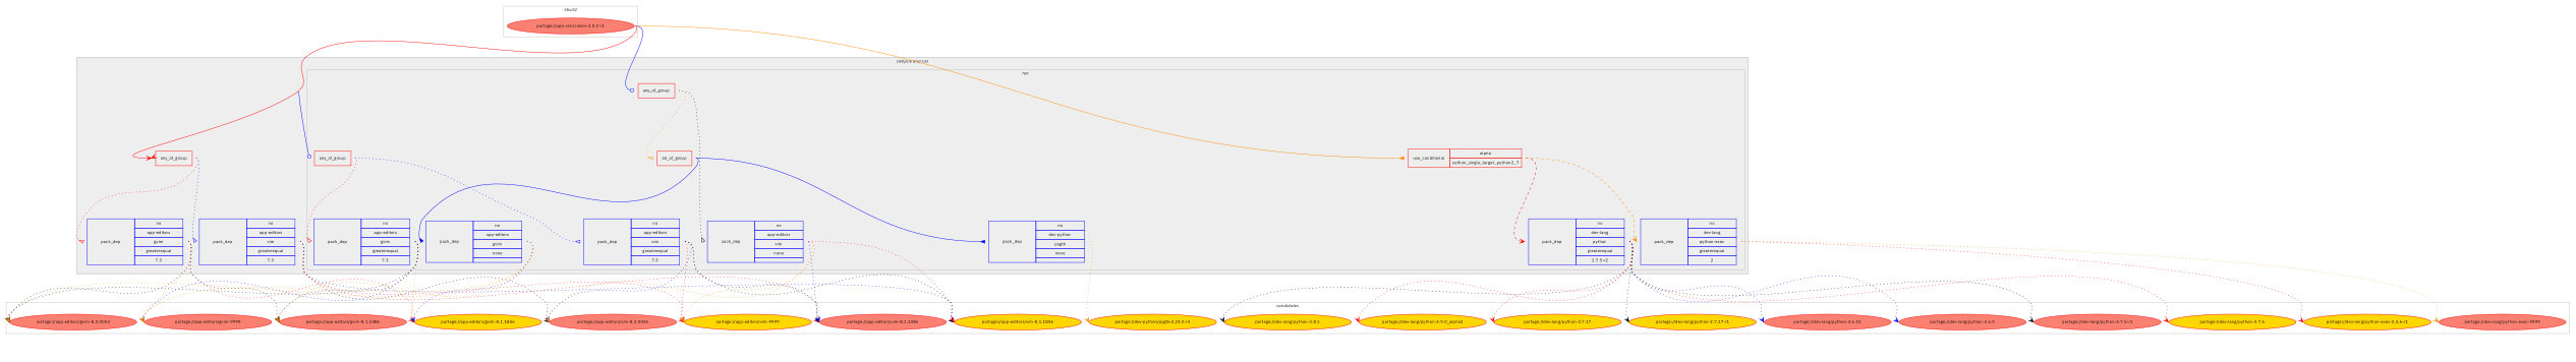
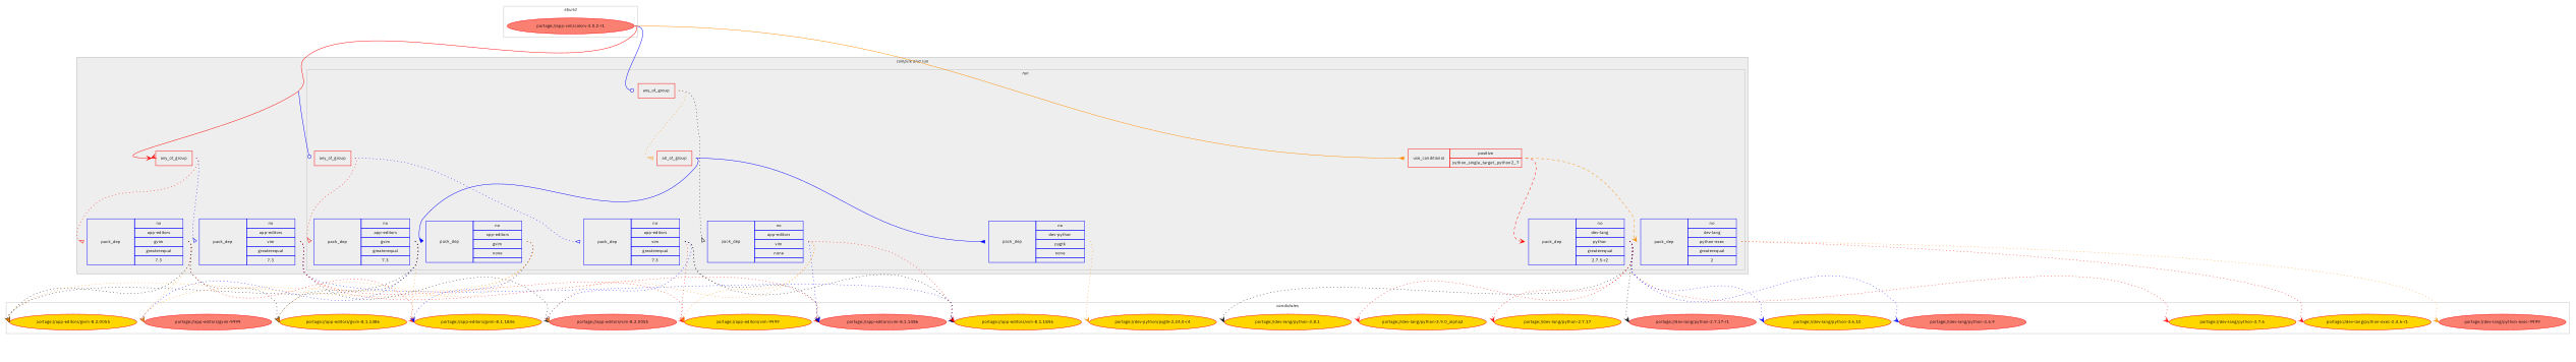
  digraph {
    compound=true
    concentrate=true
    fontname="IBM Plex Sans"
    fontsize=10
    newrank=true
    rankdir=TB
    ranksep=1.5
    node [color=red fontname="IBM Plex Sans" fontsize=10 style=filled]
    edge [arrowhead=vee color=red fontname="IBM Plex Sans" headport=w style=dotted tailport=e weight=100]
    n1 [fillcolor=salmon label="portage://app-vim/colorv-3.0.2-r1" width=4]
    n2 [color=blue label=<<TABLE BORDER="0" CELLBORDER="1" CELLSPACING="0" CELLPADDING="4" WIDTH="220"><TR><TD ROWSPAN="6" CELLPADDING="30">pack_dep</TD></TR><TR><TD WIDTH="110">no</TD></TR><TR><TD>app-editors</TD></TR><TR><TD>vim</TD></TR><TR><TD>greaterequal</TD></TR><TR><TD>7.3</TD></TR></TABLE>> shape=none style=""]
    n3 [color=blue label=<<TABLE BORDER="0" CELLBORDER="1" CELLSPACING="0" CELLPADDING="4" WIDTH="220"><TR><TD ROWSPAN="6" CELLPADDING="30">pack_dep</TD></TR><TR><TD WIDTH="110">no</TD></TR><TR><TD>app-editors</TD></TR><TR><TD>gvim</TD></TR><TR><TD>greaterequal</TD></TR><TR><TD>7.3</TD></TR></TABLE>> shape=none style=""]
    n4 [label=<<TABLE BORDER="0" CELLBORDER="1" CELLSPACING="0" CELLPADDING="4"><TR><TD CELLPADDING="10">any_of_group</TD></TR></TABLE>> shape=none style=""]
    n5 [color=blue label=<<TABLE BORDER="0" CELLBORDER="1" CELLSPACING="0" CELLPADDING="4" WIDTH="220"><TR><TD ROWSPAN="6" CELLPADDING="30">pack_dep</TD></TR><TR><TD WIDTH="110">no</TD></TR><TR><TD>app-editors</TD></TR><TR><TD>vim</TD></TR><TR><TD>greaterequal</TD></TR><TR><TD>7.3</TD></TR></TABLE>> shape=none style=""]
    n6 [color=blue label=<<TABLE BORDER="0" CELLBORDER="1" CELLSPACING="0" CELLPADDING="4" WIDTH="220"><TR><TD ROWSPAN="6" CELLPADDING="30">pack_dep</TD></TR><TR><TD WIDTH="110">no</TD></TR><TR><TD>app-editors</TD></TR><TR><TD>gvim</TD></TR><TR><TD>greaterequal</TD></TR><TR><TD>7.3</TD></TR></TABLE>> shape=none style=""]
    n7 [label=<<TABLE BORDER="0" CELLBORDER="1" CELLSPACING="0" CELLPADDING="4"><TR><TD CELLPADDING="10">any_of_group</TD></TR></TABLE>> shape=none style=""]
    n8 [color=blue label=<<TABLE BORDER="0" CELLBORDER="1" CELLSPACING="0" CELLPADDING="4" WIDTH="220"><TR><TD ROWSPAN="6" CELLPADDING="30">pack_dep</TD></TR><TR><TD WIDTH="110">no</TD></TR><TR><TD>app-editors</TD></TR><TR><TD>vim</TD></TR><TR><TD>none</TD></TR><TR><TD></TD></TR></TABLE>> shape=none style=""]
    n9 [color=blue label=<<TABLE BORDER="0" CELLBORDER="1" CELLSPACING="0" CELLPADDING="4" WIDTH="220"><TR><TD ROWSPAN="6" CELLPADDING="30">pack_dep</TD></TR><TR><TD WIDTH="110">no</TD></TR><TR><TD>app-editors</TD></TR><TR><TD>gvim</TD></TR><TR><TD>none</TD></TR><TR><TD></TD></TR></TABLE>> shape=none style=""]
    n10 [color=blue label=<<TABLE BORDER="0" CELLBORDER="1" CELLSPACING="0" CELLPADDING="4" WIDTH="220"><TR><TD ROWSPAN="6" CELLPADDING="30">pack_dep</TD></TR><TR><TD WIDTH="110">no</TD></TR><TR><TD>dev-python</TD></TR><TR><TD>pygtk</TD></TR><TR><TD>none</TD></TR><TR><TD></TD></TR></TABLE>> shape=none style=""]
    n11 [label=<<TABLE BORDER="0" CELLBORDER="1" CELLSPACING="0" CELLPADDING="4"><TR><TD CELLPADDING="10">all_of_group</TD></TR></TABLE>> shape=none style=""]
    n12 [label=<<TABLE BORDER="0" CELLBORDER="1" CELLSPACING="0" CELLPADDING="4"><TR><TD CELLPADDING="10">any_of_group</TD></TR></TABLE>> shape=none style=""]
    n13 [color=blue label=<<TABLE BORDER="0" CELLBORDER="1" CELLSPACING="0" CELLPADDING="4" WIDTH="220"><TR><TD ROWSPAN="6" CELLPADDING="30">pack_dep</TD></TR><TR><TD WIDTH="110">no</TD></TR><TR><TD>dev-lang</TD></TR><TR><TD>python</TD></TR><TR><TD>greaterequal</TD></TR><TR><TD>2.7.5-r2</TD></TR></TABLE>> shape=none style=""]
    n14 [color=blue label=<<TABLE BORDER="0" CELLBORDER="1" CELLSPACING="0" CELLPADDING="4" WIDTH="220"><TR><TD ROWSPAN="6" CELLPADDING="30">pack_dep</TD></TR><TR><TD WIDTH="110">no</TD></TR><TR><TD>dev-lang</TD></TR><TR><TD>python-exec</TD></TR><TR><TD>greaterequal</TD></TR><TR><TD>2</TD></TR></TABLE>> shape=none style=""]
-   n15 [label=<<TABLE BORDER="0" CELLBORDER="1" CELLSPACING="0" CELLPADDING="4"><TR><TD ROWSPAN="3" CELLPADDING="10">use_conditional</TD></TR><TR><TD>alpha</TD></TR><TR><TD>python_single_target_python2_7</TD></TR></TABLE>> shape=none style=""]
+   n15 [label=<<TABLE BORDER="0" CELLBORDER="1" CELLSPACING="0" CELLPADDING="4"><TR><TD ROWSPAN="3" CELLPADDING="10">use_conditional</TD></TR><TR><TD>positive</TD></TR><TR><TD>python_single_target_python2_7</TD></TR></TABLE>> shape=none style=""]
    n16 [fillcolor=gold label="portage://app-editors/vim-9999" width=4]
    n17 [fillcolor=salmon label="portage://app-editors/vim-8.2.0055" width=4]
    n18 [fillcolor=gold label="portage://app-editors/vim-8.1.1846" width=4]
    n19 [fillcolor=salmon label="portage://app-editors/vim-8.1.1486" width=4]
    n20 [fillcolor=salmon label="portage://app-editors/gvim-9999" width=4]
-   n21 [fillcolor=salmon label="portage://app-editors/gvim-8.2.0055" width=4]
+   n21 [fillcolor=gold label="portage://app-editors/gvim-8.2.0055" width=4]
    n22 [fillcolor=gold label="portage://app-editors/gvim-8.1.1846" width=4]
-   n23 [fillcolor=salmon label="portage://app-editors/gvim-8.1.1486" width=4]
+   n23 [fillcolor=gold label="portage://app-editors/gvim-8.1.1486" width=4]
    n24 [fillcolor=gold label="portage://dev-python/pygtk-2.24.0-r4" width=4]
    n25 [fillcolor=gold label="portage://dev-lang/python-3.9.0_alpha2" width=4]
    n26 [fillcolor=gold label="portage://dev-lang/python-3.8.1" width=4]
    n27 [fillcolor=gold label="portage://dev-lang/python-3.7.6" width=4]
-   n28 [fillcolor=salmon label="portage://dev-lang/python-3.7.5-r1" width=4]
    n29 [fillcolor=salmon label="portage://dev-lang/python-3.6.9" width=4]
-   n30 [fillcolor=salmon label="portage://dev-lang/python-3.6.10" width=4]
-   n31 [fillcolor=gold label="portage://dev-lang/python-2.7.17-r1" width=4]
+   n30 [fillcolor=gold label="portage://dev-lang/python-3.6.10" width=4]
+   n31 [fillcolor=salmon label="portage://dev-lang/python-2.7.17-r1" width=4]
    n32 [fillcolor=gold label="portage://dev-lang/python-2.7.17" width=4]
    n33 [fillcolor=salmon label="portage://dev-lang/python-exec-9999" width=4]
    n34 [fillcolor=gold label="portage://dev-lang/python-exec-2.4.6-r1" width=4]
    subgraph cluster_1 {
      color=gray
      label=<<i>ebuild</i>>
      n1
    }
    subgraph cluster_2 {
      color=gray
      label=<<i>dependencies</i>>
      subgraph cluster_3 {
        color=gray
        fillcolor="#eeeeee"
        label=<<i>compile</i>>
        style=filled
        subgraph sub_4 {
          color=gray
          fillcolor="#eeeeee"
          label=<<i>compile</i>>
          style=filled
          n4
          subgraph sub_5 {
            color=gray
            fillcolor="#eeeeee"
            label=<<i>compile</i>>
            style=filled
            n2
          }
          subgraph sub_6 {
            color=gray
            fillcolor="#eeeeee"
            label=<<i>compile</i>>
            style=filled
            n3
          }
        }
      }
      subgraph cluster_7 {
        color=gray
        fillcolor="#eeeeee"
        label=<<i>compile and run</i>>
        style=filled
      }
      subgraph cluster_8 {
        color=gray
        fillcolor="#eeeeee"
        label=<<i>run</i>>
        style=filled
        subgraph sub_9 {
          color=gray
          fillcolor="#eeeeee"
          label=<<i>run</i>>
          style=filled
          n7
          subgraph sub_10 {
            color=gray
            fillcolor="#eeeeee"
            label=<<i>run</i>>
            style=filled
            n5
          }
          subgraph sub_11 {
            color=gray
            fillcolor="#eeeeee"
            label=<<i>run</i>>
            style=filled
            n6
          }
        }
        subgraph sub_12 {
          color=gray
          fillcolor="#eeeeee"
          label=<<i>run</i>>
          style=filled
          n12
          subgraph sub_13 {
            color=gray
            fillcolor="#eeeeee"
            label=<<i>run</i>>
            style=filled
            n8
          }
          subgraph sub_14 {
            color=gray
            fillcolor="#eeeeee"
            label=<<i>run</i>>
            style=filled
            n11
            subgraph sub_15 {
              color=gray
              fillcolor="#eeeeee"
              label=<<i>run</i>>
              style=filled
              n9
            }
            subgraph sub_16 {
              color=gray
              fillcolor="#eeeeee"
              label=<<i>run</i>>
              style=filled
              n10
            }
          }
        }
        subgraph sub_17 {
          color=gray
          fillcolor="#eeeeee"
          label=<<i>run</i>>
          style=filled
          n15
          subgraph sub_18 {
            color=gray
            fillcolor="#eeeeee"
            label=<<i>run</i>>
            style=filled
            n13
          }
          subgraph sub_19 {
            color=gray
            fillcolor="#eeeeee"
            label=<<i>run</i>>
            style=filled
            n14
          }
        }
      }
    }
    subgraph cluster_20 {
      color=gray
      label=<<i>candidates</i>>
      rank=same
      subgraph sub_21 {
        color=black
        label=<<i>candidates</i>>
        nodesep=1
        rank=same
        n16
        n17
        n18
        n19
      }
      subgraph sub_22 {
        color=black
        label=<<i>candidates</i>>
        nodesep=1
        rank=same
        n20
        n21
        n22
        n23
      }
      subgraph sub_23 {
        color=black
        label=<<i>candidates</i>>
        nodesep=1
        rank=same
        n16
        n17
        n18
        n19
      }
      subgraph sub_24 {
        color=black
        label=<<i>candidates</i>>
        nodesep=1
        rank=same
        n20
        n21
        n22
        n23
      }
      subgraph sub_25 {
        color=black
        label=<<i>candidates</i>>
        nodesep=1
        rank=same
        n16
        n17
        n18
        n19
      }
      subgraph sub_26 {
        color=black
        label=<<i>candidates</i>>
        nodesep=1
        rank=same
        n20
        n21
        n22
        n23
      }
      subgraph sub_27 {
        color=black
        label=<<i>candidates</i>>
        nodesep=1
        rank=same
        n24
      }
      subgraph sub_28 {
        color=black
        label=<<i>candidates</i>>
        nodesep=1
        rank=same
        n25
        n26
        n27
-       n28
        n29
        n30
        n31
        n32
      }
      subgraph sub_29 {
        color=black
        label=<<i>candidates</i>>
        nodesep=1
        rank=same
        n33
        n34
      }
    }
    n1 -> n4 [style=solid weight=20]
    n1 -> n7 [arrowhead=odot color=blue style=solid weight=20]
    n1 -> n12 [arrowhead=odot color=blue style=solid weight=20]
    n1 -> n15 [arrowhead=inv color=darkorange style=solid weight=20]
    n2 -> n16
    n2 -> n17 [color=black]
    n2 -> n18 [color=blue]
    n2 -> n19
    n3 -> n20 [color=darkorange]
    n3 -> n21 [color=black]
    n3 -> n22
    n3 -> n23 [color=black]
    n4 -> n2 [arrowhead=oinv color=blue weight=20]
    n4 -> n3 [arrowhead=oinv weight=20]
    n5 -> n16
    n5 -> n17 [color=blue]
    n5 -> n18 [color=black]
    n5 -> n19 [color=black]
    n6 -> n20 [color=blue]
    n6 -> n21 [color=black]
    n6 -> n22 [color=darkorange]
    n6 -> n23 [color=black]
    n7 -> n5 [arrowhead=oinv color=blue weight=20]
    n7 -> n6 [arrowhead=oinv weight=20]
    n8 -> n16 [color=darkorange]
    n8 -> n17 [color=darkorange]
    n8 -> n18
    n8 -> n19 [color=blue]
    n9 -> n20 [color=darkorange]
    n9 -> n21 [color=darkorange]
    n9 -> n22 [color=blue]
    n9 -> n23 [color=darkorange]
    n10 -> n24 [color=darkorange]
    n11 -> n9 [arrowhead=inv color=blue style=solid weight=20]
    n11 -> n10 [arrowhead=inv color=blue style=solid weight=20]
    n12 -> n8 [arrowhead=oinv color=black weight=20]
    n12 -> n11 [arrowhead=oinv color=darkorange weight=20]
    n13 -> n25
    n13 -> n26 [color=black]
    n13 -> n27
-   n13 -> n28 [color=black]
    n13 -> n29 [color=blue]
    n13 -> n30 [color=blue]
    n13 -> n31 [color=black]
    n13 -> n32
    n14 -> n33 [color=darkorange]
    n14 -> n34
    n15 -> n13 [style=dashed weight=20]
    n15 -> n14 [color=darkorange style=dashed weight=20]
  }
